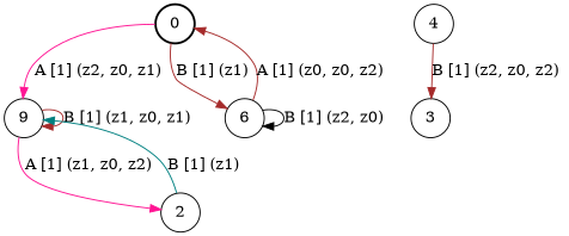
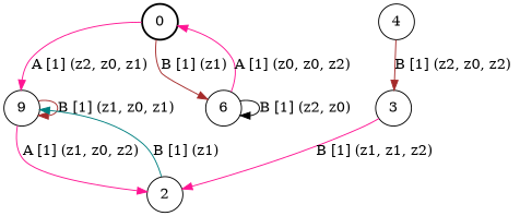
  digraph {
    node [shape=circle]
    edge [color=brown]
    0 [style=bold]
    n2 [label=9]
    6
    2
    3
    4
    0 -> n2 [color=deeppink label="A [1] (z2, z0, z1) "]
    0 -> 6 [label="B [1] (z1) "]
    n2 -> n2 [label="B [1] (z1, z0, z1) "]
    n2 -> 2 [color=deeppink label="A [1] (z1, z0, z2) "]
-   6 -> 0 [label="A [1] (z0, z0, z2) "]
+   6 -> 0 [color=deeppink label="A [1] (z0, z0, z2) "]
    6 -> 6 [color=black label="B [1] (z2, z0) "]
    2 -> n2 [color=teal label="B [1] (z1) "]
+   3 -> 2 [color=deeppink label="B [1] (z1, z1, z2) "]
    4 -> 3 [label="B [1] (z2, z0, z2) "]
  }
